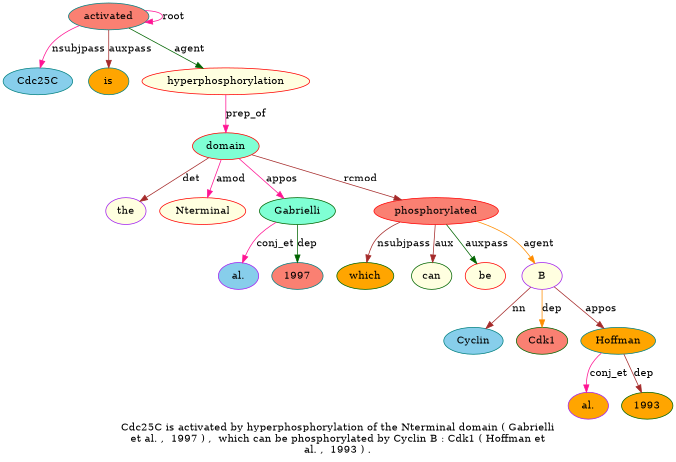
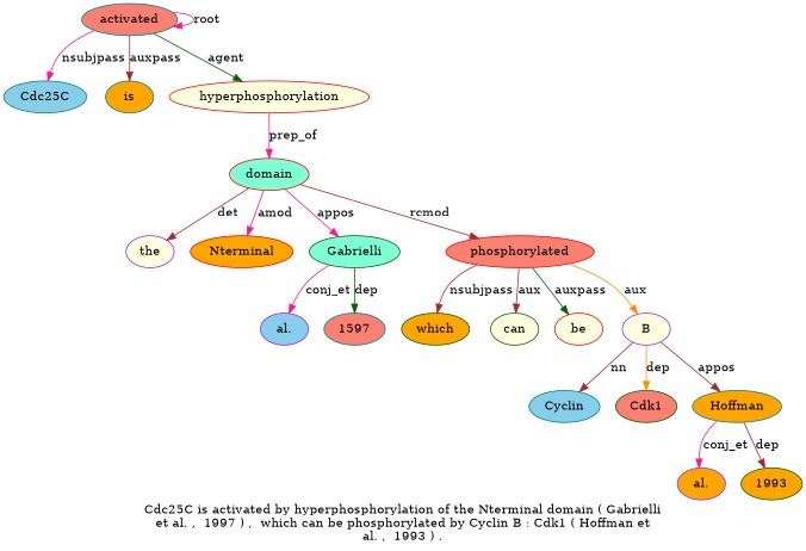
  digraph {
    label="Cdc25C is activated by hyperphosphorylation of the Nterminal domain ( Gabrielli\net al. ,  1997 ) ,  which can be phosphorylated by Cyclin B : Cdk1 ( Hoffman et\nal. ,  1993 ) ."
    node [color=teal fillcolor=lightyellow style=filled]
    edge [color=brown]
    n1 [fillcolor=salmon label=activated]
    n2 [fillcolor=skyblue label=Cdc25C]
    n3 [fillcolor=orange label=is]
    n4 [color=red label=hyperphosphorylation]
    n5 [color=red fillcolor=aquamarine label=domain]
    n6 [color=purple label=the]
-   n7 [color=red label=Nterminal]
+   n7 [color=red fillcolor=orange label=Nterminal]
    n8 [color=darkgreen fillcolor=aquamarine label=Gabrielli]
    n9 [color=red fillcolor=salmon label=phosphorylated]
    n10 [color=purple fillcolor=skyblue label="al."]
-   n11 [fillcolor=salmon label=1997]
+   n11 [fillcolor=salmon label=1597]
    n12 [color=darkgreen fillcolor=orange label=which]
    n13 [color=darkgreen label=can]
    n14 [color=red label=be]
    n15 [color=purple label=B]
    n16 [fillcolor=skyblue label=Cyclin]
    n17 [color=darkgreen fillcolor=salmon label=Cdk1]
    n18 [fillcolor=orange label=Hoffman]
    n19 [color=purple fillcolor=orange label="al."]
    n20 [color=darkgreen fillcolor=orange label=1993]
    n1 -> n1 [color=deeppink label=root]
    n1 -> n2 [color=deeppink label=nsubjpass]
    n1 -> n3 [label=auxpass]
    n1 -> n4 [color=darkgreen label=agent]
    n4 -> n5 [color=deeppink label=prep_of]
    n5 -> n6 [label=det]
    n5 -> n7 [color=deeppink label=amod]
    n5 -> n8 [color=deeppink label=appos]
    n5 -> n9 [label=rcmod]
    n8 -> n10 [color=deeppink label=conj_et]
    n8 -> n11 [color=darkgreen label=dep]
    n9 -> n12 [label=nsubjpass]
    n9 -> n13 [label=aux]
    n9 -> n14 [color=darkgreen label=auxpass]
-   n9 -> n15 [color=darkorange label=agent]
+   n9 -> n15 [color=darkorange label=aux]
    n15 -> n16 [label=nn]
    n15 -> n17 [color=darkorange label=dep]
    n15 -> n18 [label=appos]
    n18 -> n19 [color=deeppink label=conj_et]
    n18 -> n20 [label=dep]
  }
